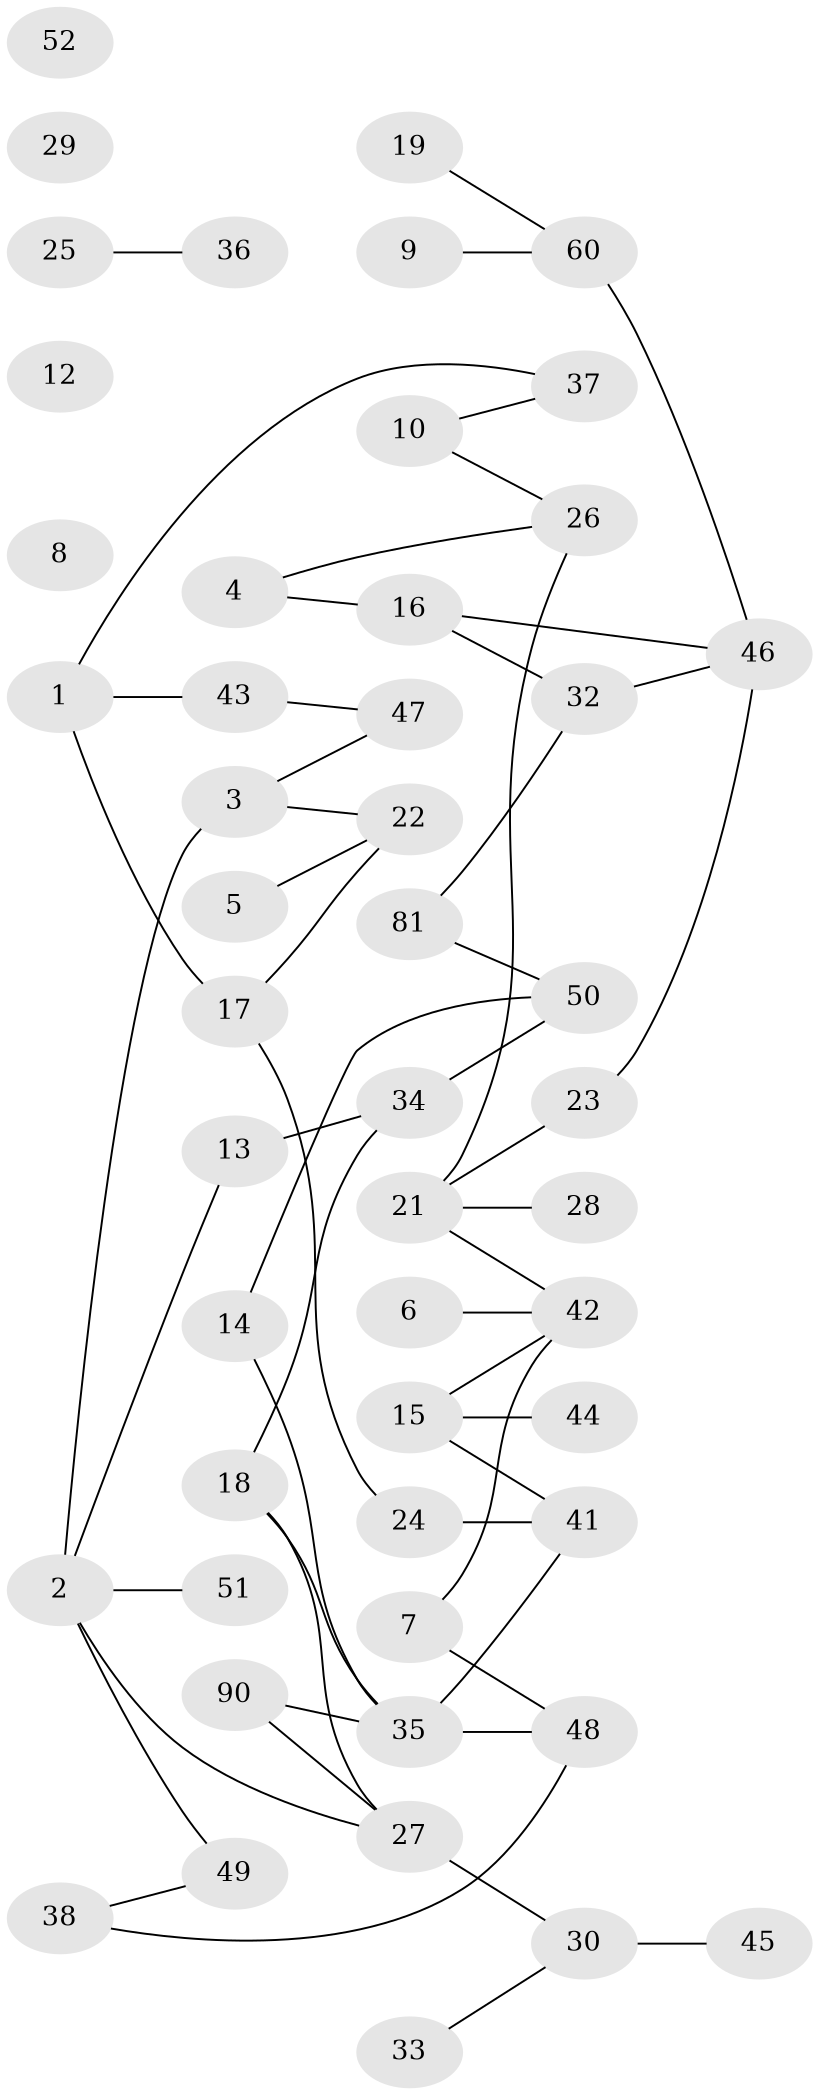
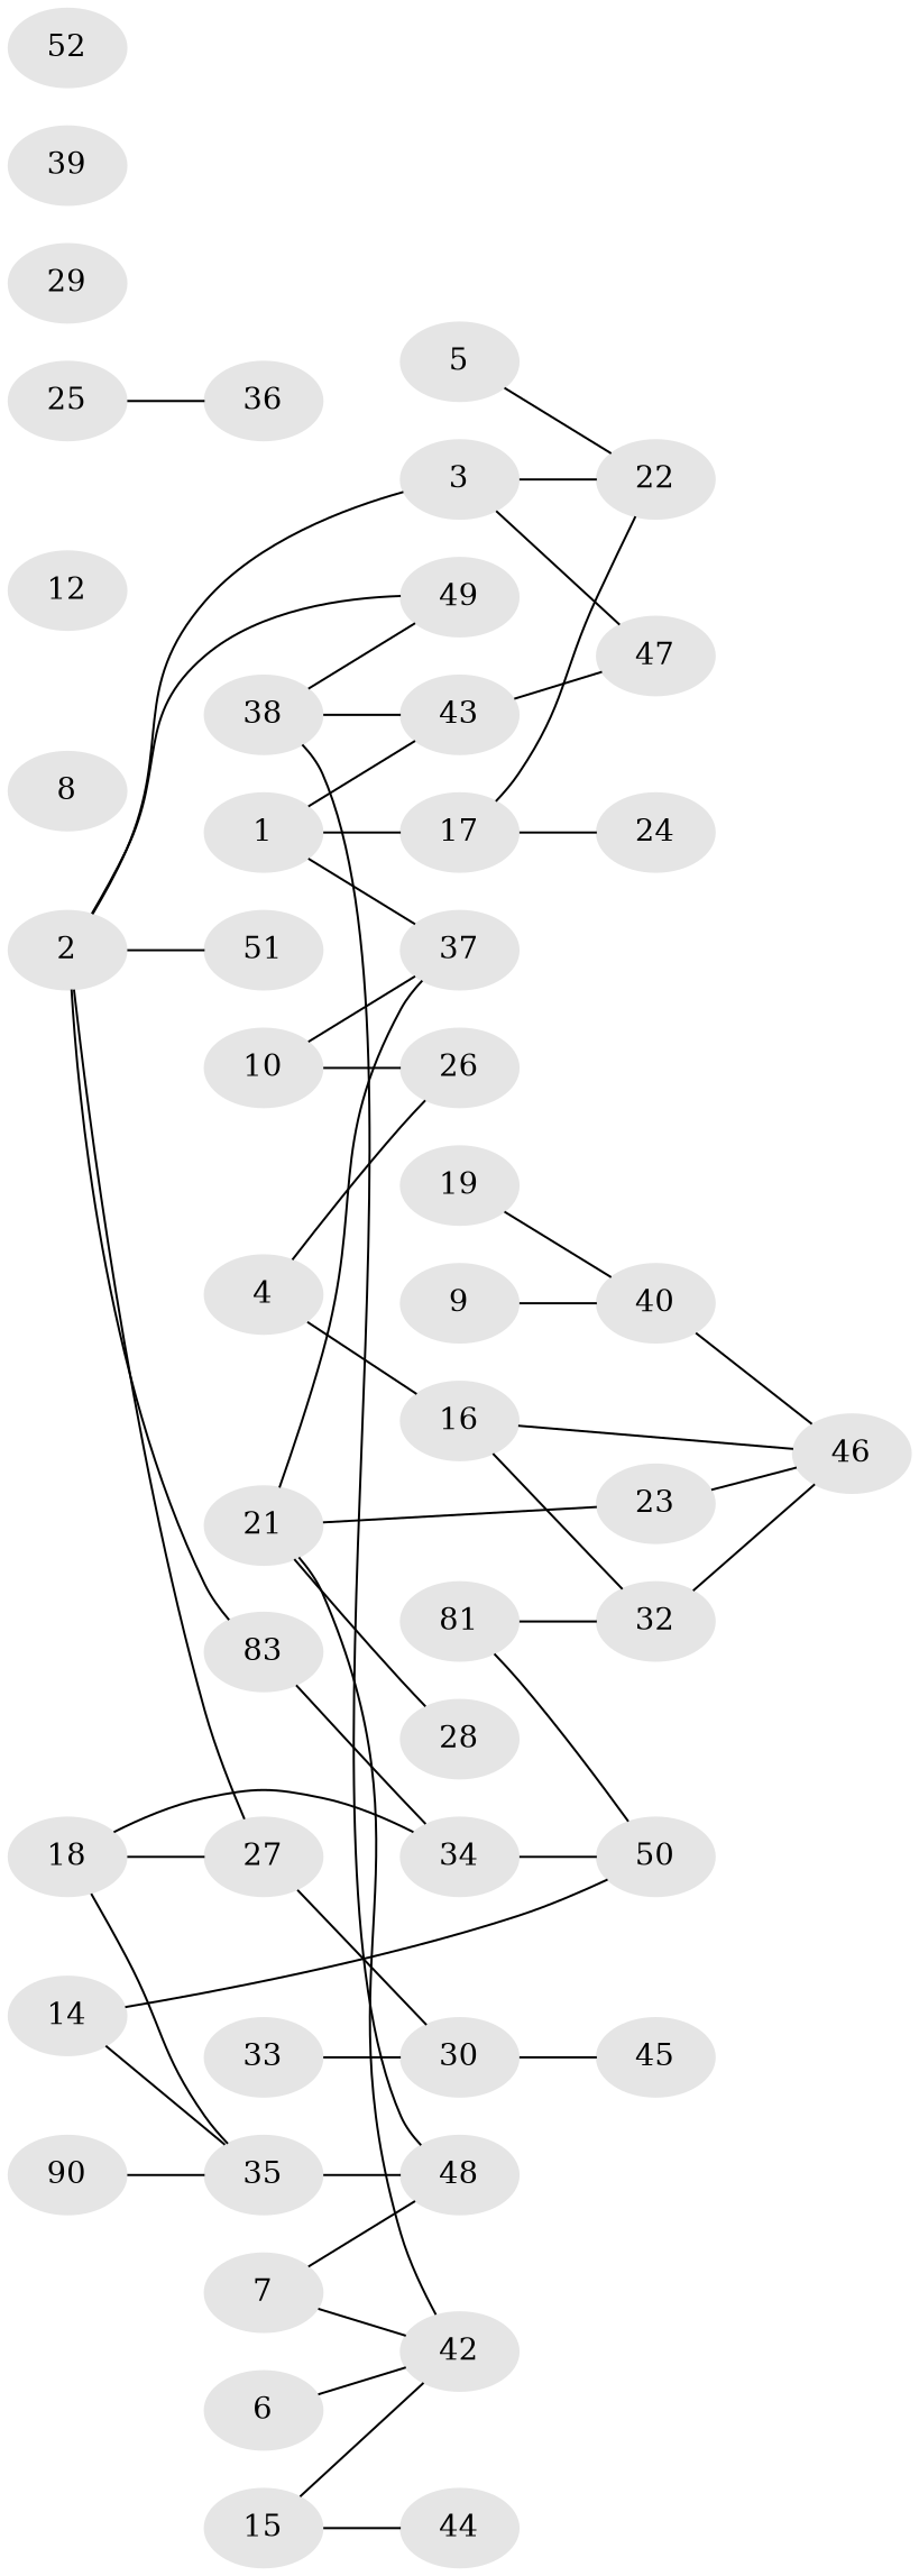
  graph {
    rankdir=LR
    node [color=gray90 style=filled]
    1
    17
    37
    43
    22
    24
    47
    2
    3
-   13
+   13 [label=83]
    27
    49
    51
    34
    30
    4
    16
    26
    32
    46
    5
    6
    42
    7
    48
    8
    9
-   40 [label=60]
+   40
    10
    n30 [label=81]
    50
    12
    14
    35
-   41
    15
    44
    18
    19
    n40 [label=90]
    21
    23
    28
    25
    36
    45
    29
    33
    38
+   39
    52
    1 -- 17
    1 -- 37
    1 -- 43
    17 -- 22
    17 -- 24
    43 -- 47
-   24 -- 41
    2 -- 3
    2 -- 13
    2 -- 27
    2 -- 49
    2 -- 51
    3 -- 22
    3 -- 47
    13 -- 34
    27 -- 30
    34 -- 50
    30 -- 45
    4 -- 16
    4 -- 26
    16 -- 32
    16 -- 46
    32 -- 46
    5 -- 22
    6 -- 42
    7 -- 42
    7 -- 48
    9 -- 40
    40 -- 46
    10 -- 37
    10 -- 26
    n30 -- 32
    n30 -- 50
    14 -- 50
    14 -- 35
    35 -- 48
-   35 -- 41
    15 -- 42
-   15 -- 41
    15 -- 44
    18 -- 27
    18 -- 34
    18 -- 35
    19 -- 40
-   n40 -- 27
    n40 -- 35
-   21 -- 26
+   21 -- 37
    21 -- 42
    21 -- 23
    21 -- 28
    23 -- 46
    25 -- 36
    33 -- 30
+   38 -- 43
    38 -- 49
    38 -- 48
  }
